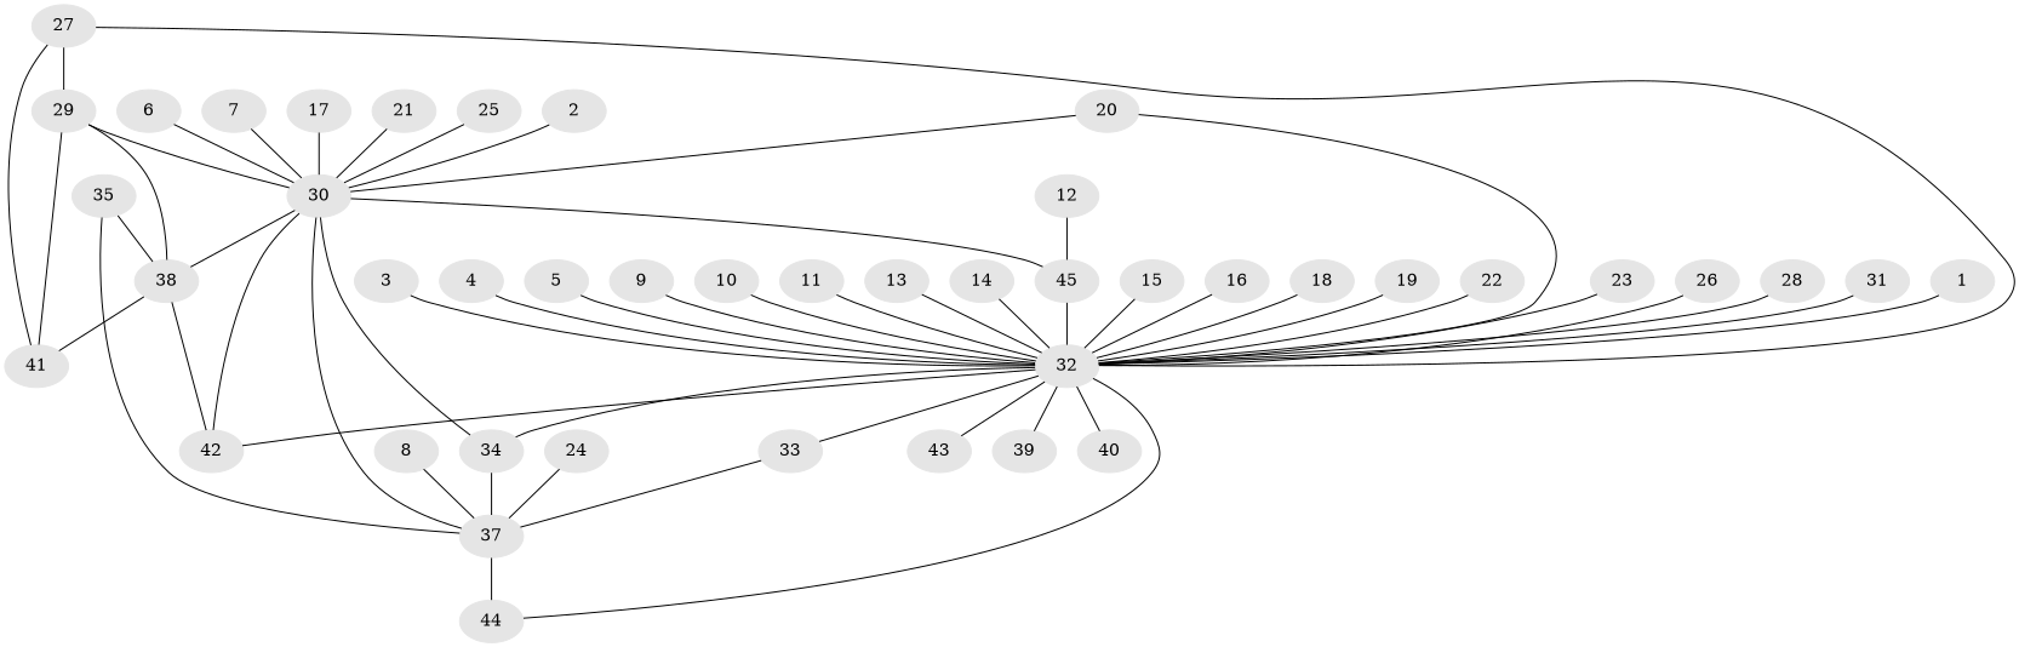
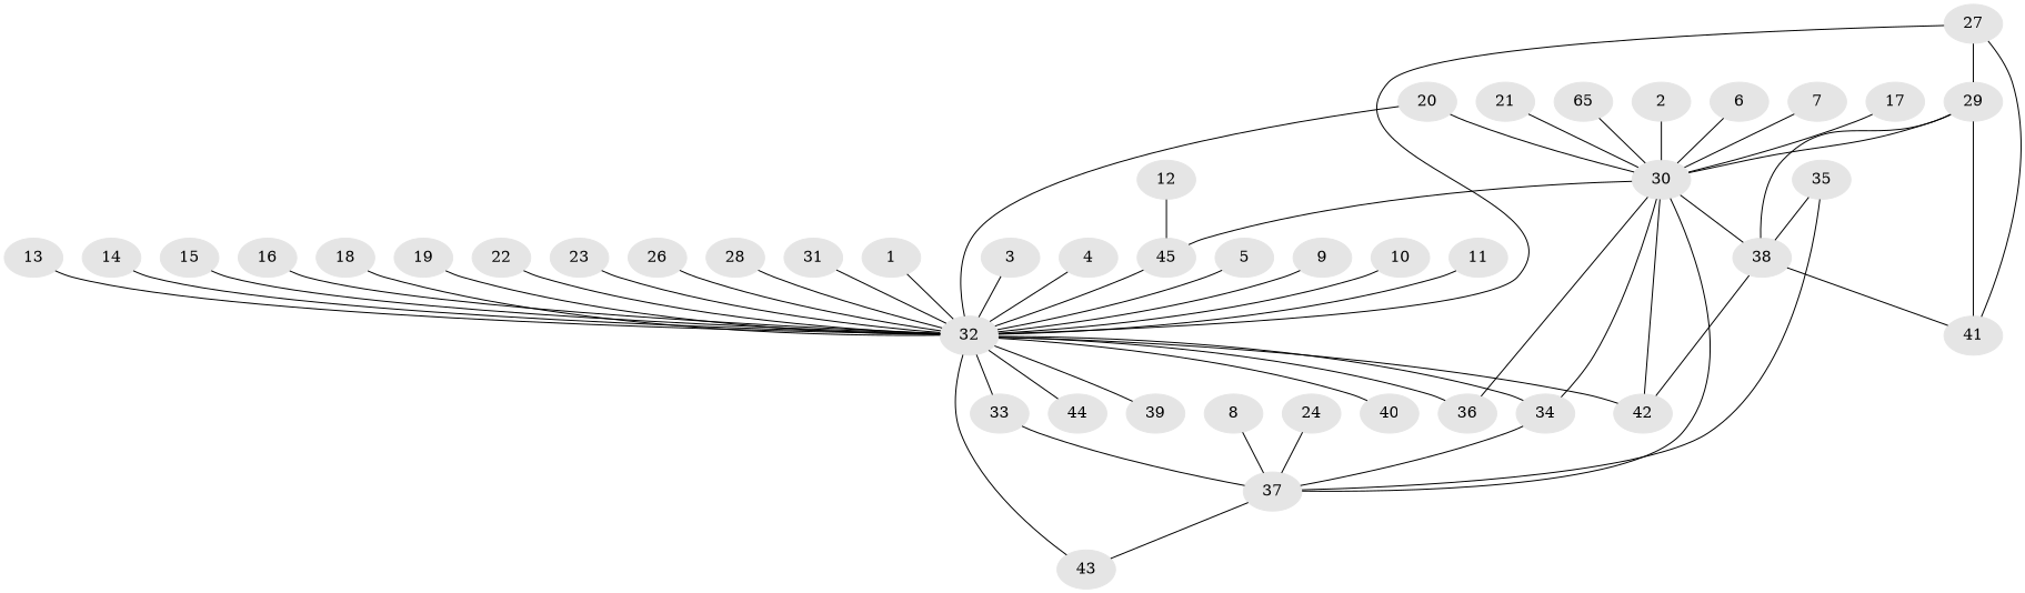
  graph {
    node [color=gray90 style=filled]
    edge [weight=1.0]
    1
    32
    34
+   36
    42
    44
    33
    39
    40
    43
    2
    30
    37
    38
    45
    3
    4
    5
    6
    7
    8
    9
    10
    11
    12
    13
    14
    15
    16
    17
    18
    19
    20
    21
    22
    23
    24
-   25
+   25 [label=65]
    26
    27
    29
    41
    28
    31
    35
    1 -- 32
    32 -- 34
+   32 -- 36
    32 -- 42
    32 -- 44
    32 -- 33
    32 -- 39
    32 -- 40
    32 -- 43 [weight=2.0]
    34 -- 37
    33 -- 37
    2 -- 30
    30 -- 34
+   30 -- 36
    30 -- 42
    30 -- 37
    30 -- 38
    30 -- 45
-   37 -- 44 [weight=2.0]
+   37 -- 43 [weight=2.0]
    38 -- 42
    38 -- 41
    45 -- 32
    3 -- 32
    4 -- 32
    5 -- 32
    6 -- 30
    7 -- 30
    8 -- 37
    9 -- 32
    10 -- 32
    11 -- 32
    12 -- 45
    13 -- 32
    14 -- 32
    15 -- 32
    16 -- 32
    17 -- 30
    18 -- 32
    19 -- 32
    20 -- 32
    20 -- 30
    21 -- 30
    22 -- 32
    23 -- 32
    24 -- 37
    25 -- 30
    26 -- 32
    27 -- 32
    27 -- 29
    27 -- 41
    29 -- 30
    29 -- 38
    29 -- 41
    28 -- 32
    31 -- 32
    35 -- 37
    35 -- 38
  }
